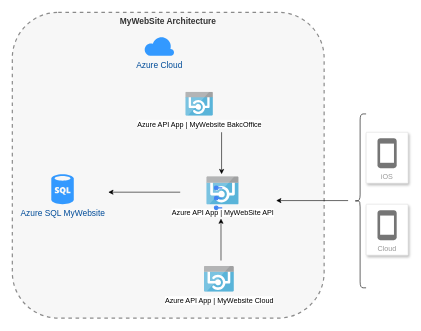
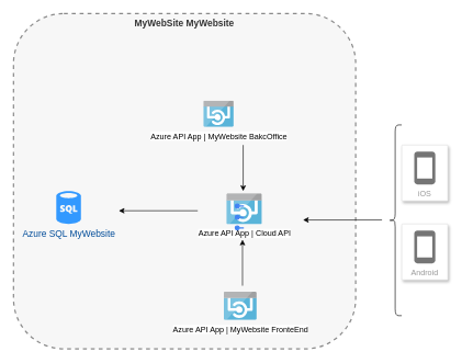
  <mxCell id="0" />
  <mxCell id="1" parent="0" />
- <mxCell id="2" value="MyWebSite Architecture" style="rounded=1;whiteSpace=wrap;html=1;dashed=1;strokeColor=#666666;strokeWidth=2;fillColor=#f5f5f5;fontFamily=Helvetica;fontSize=14;opacity=75;verticalAlign=top;fontStyle=1;fontColor=#333333;" vertex="1" parent="1"><mxGeometry x="20" y="20" width="520" height="510" as="geometry" /></mxCell>
- <mxCell id="3" value="Azure Cloud" style="verticalLabelPosition=bottom;html=1;verticalAlign=top;strokeColor=none;fillColor=#3399FF;shape=mxgraph.azure.cloud;dashed=1;fontSize=14;fontColor=#004C99" vertex="1" parent="1"><mxGeometry x="240" y="60" width="50" height="32.5" as="geometry" /></mxCell>
+ <mxCell id="2" value="MyWebSite MyWebsite" style="rounded=1;whiteSpace=wrap;html=1;dashed=1;strokeColor=#666666;strokeWidth=2;fillColor=#f5f5f5;fontFamily=Helvetica;fontSize=14;opacity=75;verticalAlign=top;fontStyle=1;fontColor=#333333;" vertex="1" parent="1"><mxGeometry x="20" y="20" width="520" height="510" as="geometry" /></mxCell>
  <mxCell id="4" value="Azure SQL MyWebsite" style="verticalLabelPosition=bottom;html=1;verticalAlign=top;strokeColor=none;fillColor=#3399FF;shape=mxgraph.azure.sql_database;dashed=1;fontFamily=Helvetica;fontSize=14;fontColor=#004C99" vertex="1" parent="1"><mxGeometry x="85" y="290" width="37.5" height="50" as="geometry" /></mxCell>
  <mxCell id="5" value="Azure API App | MyWebsite BakcOffice" style="aspect=fixed;html=1;perimeter=none;align=center;shadow=0;dashed=0;image;fontSize=12;image=img/lib/mscae/App_Service_API_Apps.svg;" vertex="1" parent="1"><mxGeometry x="309" y="153" width="46" height="40" as="geometry" /></mxCell>
- <mxCell id="6" value="Azure API App | MyWebSite API" style="aspect=fixed;html=1;perimeter=none;align=center;shadow=0;dashed=0;image;fontSize=12;image=img/lib/mscae/App_Service_API_Apps.svg;" vertex="1" parent="1"><mxGeometry x="344" y="294" width="54" height="47" as="geometry" /></mxCell>
- <mxCell id="7" value="Azure API App | MyWebsite Cloud" style="aspect=fixed;html=1;perimeter=none;align=center;shadow=0;dashed=0;image;fontSize=12;image=img/lib/mscae/App_Service_API_Apps.svg;" vertex="1" parent="1"><mxGeometry x="340" y="443.5" width="50" height="43" as="geometry" /></mxCell>
+ <mxCell id="6" value="Azure API App | Cloud API" style="aspect=fixed;html=1;perimeter=none;align=center;shadow=0;dashed=0;image;fontSize=12;image=img/lib/mscae/App_Service_API_Apps.svg;" vertex="1" parent="1"><mxGeometry x="344" y="294" width="54" height="47" as="geometry" /></mxCell>
+ <mxCell id="7" value="Azure API App | MyWebsite FronteEnd" style="aspect=fixed;html=1;perimeter=none;align=center;shadow=0;dashed=0;image;fontSize=12;image=img/lib/mscae/App_Service_API_Apps.svg;" vertex="1" parent="1"><mxGeometry x="340" y="443.5" width="50" height="43" as="geometry" /></mxCell>
  <mxCell id="8" value="" style="endArrow=classic;html=1;" edge="1" parent="1"><mxGeometry width="50" height="50" relative="1" as="geometry"><mxPoint x="300" y="320" as="sourcePoint" /><mxPoint x="180" y="320" as="targetPoint" /></mxGeometry></mxCell>
  <mxCell id="9" value="" style="endArrow=classic;html=1;endSize=6;jumpSize=10;" edge="1" parent="1"><mxGeometry width="50" height="50" relative="1" as="geometry"><mxPoint x="369" y="220" as="sourcePoint" /><mxPoint x="369" y="290" as="targetPoint" /></mxGeometry></mxCell>
  <mxCell id="10" value="" style="endArrow=classic;html=1;" edge="1" parent="1"><mxGeometry width="50" height="50" relative="1" as="geometry"><mxPoint x="368" y="434" as="sourcePoint" /><mxPoint x="368" y="364" as="targetPoint" /></mxGeometry></mxCell>
  <mxCell id="11" value="iOS" style="strokeColor=#dddddd;fillColor=#ffffff;shadow=1;strokeWidth=1;rounded=1;absoluteArcSize=1;arcSize=2;labelPosition=center;verticalLabelPosition=middle;align=center;verticalAlign=bottom;spacingLeft=0;fontColor=#999999;fontSize=12;whiteSpace=wrap;spacingBottom=2;html=1;" vertex="1" parent="1"><mxGeometry x="610" y="220" width="70" height="85" as="geometry" /></mxCell>
  <mxCell id="12" value="" style="dashed=0;html=1;fillColor=#757575;strokeColor=none;shape=mxgraph.gcp2.phone;part=1;" vertex="1" parent="11"><mxGeometry x="0.5" width="32" height="50" relative="1" as="geometry"><mxPoint x="-16" y="10" as="offset" /></mxGeometry></mxCell>
- <mxCell id="13" value="Cloud" style="strokeColor=#dddddd;fillColor=#ffffff;shadow=1;strokeWidth=1;rounded=1;absoluteArcSize=1;arcSize=2;labelPosition=center;verticalLabelPosition=middle;align=center;verticalAlign=bottom;spacingLeft=0;fontColor=#999999;fontSize=12;whiteSpace=wrap;spacingBottom=2;html=1;" vertex="1" parent="1"><mxGeometry x="610" y="340" width="70" height="85" as="geometry" /></mxCell>
+ <mxCell id="13" value="Android" style="strokeColor=#dddddd;fillColor=#ffffff;shadow=1;strokeWidth=1;rounded=1;absoluteArcSize=1;arcSize=2;labelPosition=center;verticalLabelPosition=middle;align=center;verticalAlign=bottom;spacingLeft=0;fontColor=#999999;fontSize=12;whiteSpace=wrap;spacingBottom=2;html=1;" vertex="1" parent="1"><mxGeometry x="610" y="340" width="70" height="85" as="geometry" /></mxCell>
  <mxCell id="14" value="" style="dashed=0;html=1;fillColor=#757575;strokeColor=none;shape=mxgraph.gcp2.phone;part=1;" vertex="1" parent="13"><mxGeometry x="0.5" width="32" height="50" relative="1" as="geometry"><mxPoint x="-16" y="10" as="offset" /></mxGeometry></mxCell>
  <mxCell id="15" value="" style="edgeStyle=orthogonalEdgeStyle;fontSize=12;html=1;endArrow=oval;endFill=1;rounded=0;strokeWidth=2;endSize=6;startSize=4;dashed=0;strokeColor=#4284F3;exitX=0;exitY=0.149;exitPerimeter=0;" edge="1" parent="1"><mxGeometry width="100" relative="1" as="geometry"><mxPoint x="370.093" y="312.86" as="sourcePoint" /><mxPoint x="360" y="313" as="targetPoint" /></mxGeometry></mxCell>
  <mxCell id="16" value="" style="edgeStyle=orthogonalEdgeStyle;fontSize=12;html=1;endArrow=oval;endFill=1;rounded=0;strokeWidth=2;endSize=6;startSize=4;dashed=0;strokeColor=#4284F3;" edge="1" parent="1"><mxGeometry width="100" relative="1" as="geometry"><mxPoint x="370" y="330" as="sourcePoint" /><mxPoint x="360" y="330" as="targetPoint" /></mxGeometry></mxCell>
  <mxCell id="17" value="" style="edgeStyle=orthogonalEdgeStyle;fontSize=12;html=1;endArrow=oval;endFill=1;rounded=0;strokeWidth=2;endSize=6;startSize=4;dashed=0;strokeColor=#4284F3;" edge="1" parent="1"><mxGeometry width="100" relative="1" as="geometry"><mxPoint x="370" y="346.047" as="sourcePoint" /><mxPoint x="360" y="346" as="targetPoint" /></mxGeometry></mxCell>
  <mxCell id="18" value="" style="shape=curlyBracket;whiteSpace=wrap;html=1;rounded=1;fontSize=14;" vertex="1" parent="1"><mxGeometry x="590" y="189.5" width="20" height="290" as="geometry" /></mxCell>
  <mxCell id="19" value="" style="endArrow=classic;html=1;" edge="1" parent="1"><mxGeometry width="50" height="50" relative="1" as="geometry"><mxPoint x="580" y="334" as="sourcePoint" /><mxPoint x="460" y="334" as="targetPoint" /></mxGeometry></mxCell>
